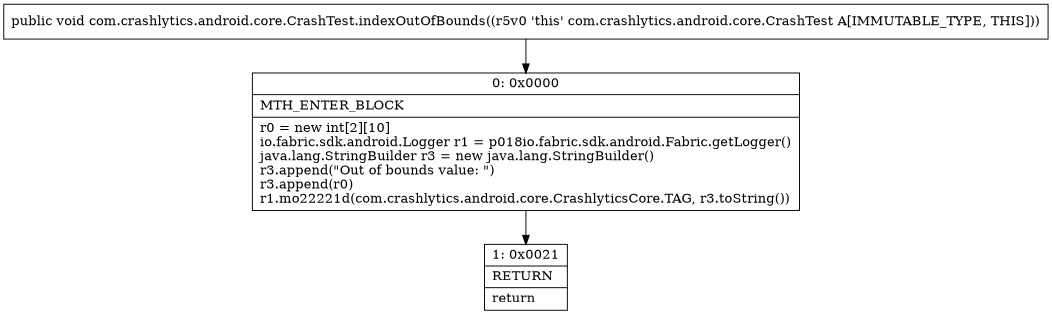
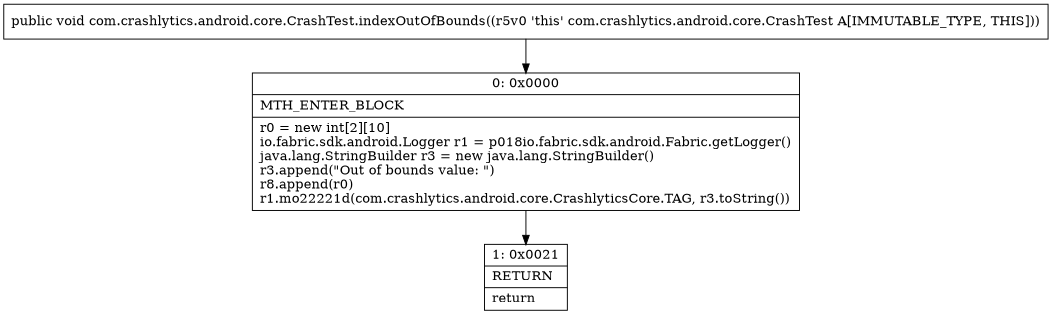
  digraph {
    node [shape=record]
-   n1 [label="{0\:\ 0x0000|MTH_ENTER_BLOCK\l|r0 = new int[2][10]\lio.fabric.sdk.android.Logger r1 = p018io.fabric.sdk.android.Fabric.getLogger()\ljava.lang.StringBuilder r3 = new java.lang.StringBuilder()\lr3.append(\"Out of bounds value: \")\lr3.append(r0)\lr1.mo22221d(com.crashlytics.android.core.CrashlyticsCore.TAG, r3.toString())\l}"]
+   n1 [label="{0\:\ 0x0000|MTH_ENTER_BLOCK\l|r0 = new int[2][10]\lio.fabric.sdk.android.Logger r1 = p018io.fabric.sdk.android.Fabric.getLogger()\ljava.lang.StringBuilder r3 = new java.lang.StringBuilder()\lr3.append(\"Out of bounds value: \")\lr8.append(r0)\lr1.mo22221d(com.crashlytics.android.core.CrashlyticsCore.TAG, r3.toString())\l}"]
    n2 [label="{1\:\ 0x0021|RETURN\l|return\l}"]
    n3 [label="{public void com.crashlytics.android.core.CrashTest.indexOutOfBounds((r5v0 'this' com.crashlytics.android.core.CrashTest A[IMMUTABLE_TYPE, THIS])) }"]
    n1 -> n2
    n3 -> n1
  }
